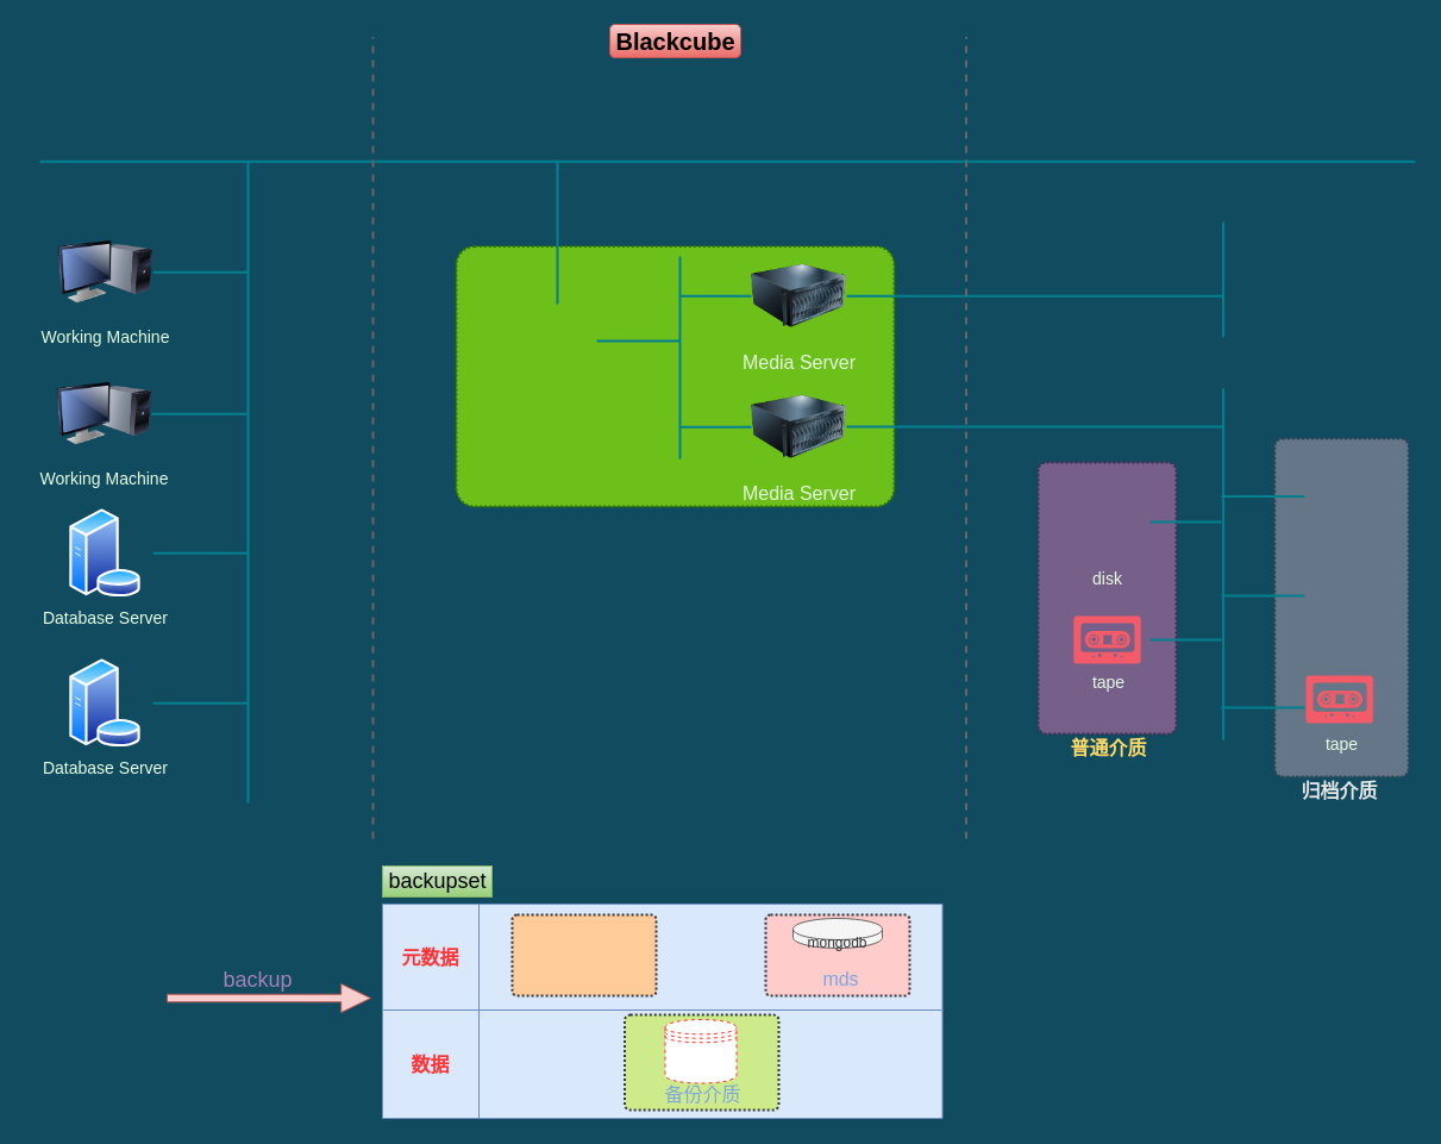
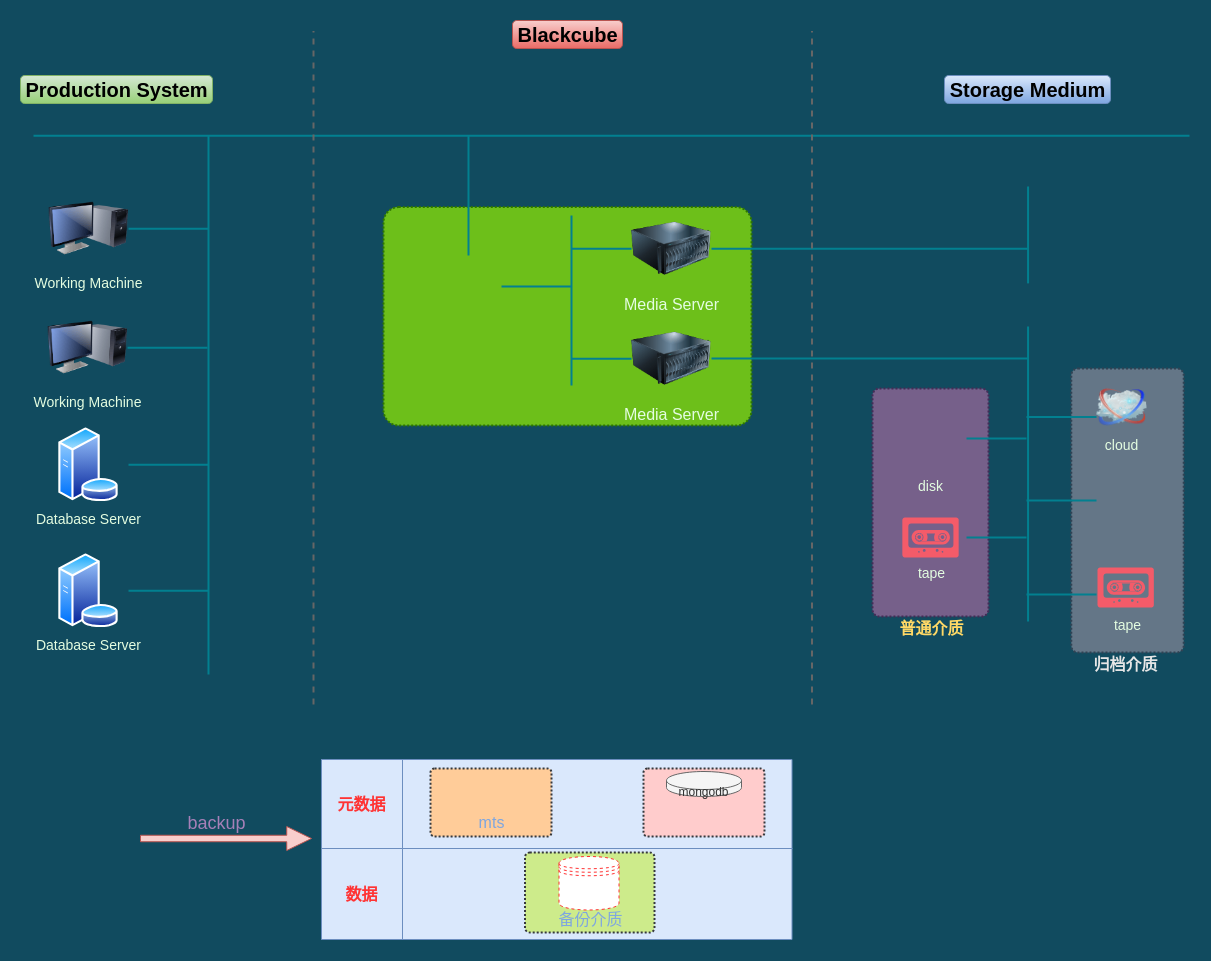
  <mxCell id="0" />
  <mxCell id="1" parent="0" />
  <mxCell id="2" value="" style="rounded=1;whiteSpace=wrap;html=1;labelBackgroundColor=none;fontSize=14;fillColor=#76608a;strokeColor=#432D57;strokeWidth=2;dashed=1;dashPattern=1 1;arcSize=6;fontColor=#ffffff;movable=0;resizable=0;rotatable=0;deletable=0;editable=0;connectable=0;" parent="1" vertex="1"><mxGeometry x="872" y="388" width="116" height="228" as="geometry" /></mxCell>
  <mxCell id="3" value="" style="rounded=1;whiteSpace=wrap;html=1;labelBackgroundColor=none;fontSize=14;fillColor=#647687;fontColor=#ffffff;strokeColor=#314354;strokeWidth=2;dashed=1;dashPattern=1 1;arcSize=6;movable=0;resizable=0;rotatable=0;deletable=0;editable=0;connectable=0;" parent="1" vertex="1"><mxGeometry x="1070.8" y="368" width="112.41" height="284" as="geometry" /></mxCell>
  <mxCell id="4" value="" style="rounded=1;whiteSpace=wrap;html=1;labelBackgroundColor=none;fontSize=14;strokeWidth=2;dashed=1;dashPattern=1 1;arcSize=7;movable=0;resizable=0;rotatable=0;deletable=0;editable=0;connectable=0;fillColor=#6DBF1A;strokeColor=#2D7600;fontColor=#ffffff;" parent="1" vertex="1"><mxGeometry x="383" y="206.62" width="368" height="218.38" as="geometry" /></mxCell>
  <mxCell id="5" value="" style="line;strokeWidth=2;html=1;rounded=1;labelBackgroundColor=#114B5F;fillColor=#F45B69;strokeColor=#028090;fontColor=#E4FDE1;movable=0;resizable=0;rotatable=0;deletable=0;editable=0;connectable=0;" parent="1" vertex="1"><mxGeometry x="33" y="122" width="1156" height="26.25" as="geometry" /></mxCell>
  <mxCell id="6" value="" style="line;strokeWidth=2;direction=north;html=1;rounded=1;labelBackgroundColor=#114B5F;fillColor=#F45B69;strokeColor=#028090;fontColor=#E4FDE1;movable=0;resizable=0;rotatable=0;deletable=0;editable=0;connectable=0;" parent="1" vertex="1"><mxGeometry x="203" y="135" width="10" height="539" as="geometry" /></mxCell>
  <mxCell id="7" value="" style="line;strokeWidth=2;html=1;rounded=1;labelBackgroundColor=#114B5F;fillColor=#F45B69;strokeColor=#028090;fontColor=#E4FDE1;movable=0;resizable=0;rotatable=0;deletable=0;editable=0;connectable=0;" parent="1" vertex="1"><mxGeometry x="128" y="215" width="80" height="26.25" as="geometry" /></mxCell>
  <mxCell id="8" value="" style="line;strokeWidth=2;html=1;rounded=1;labelBackgroundColor=#114B5F;fillColor=#F45B69;strokeColor=#028090;fontColor=#E4FDE1;movable=0;resizable=0;rotatable=0;deletable=0;editable=0;connectable=0;" parent="1" vertex="1"><mxGeometry x="128" y="451" width="80" height="26.25" as="geometry" /></mxCell>
  <mxCell id="9" value="&lt;span lang=&quot;en&quot; class=&quot;VIiyi&quot;&gt;Working Machine&lt;/span&gt;" style="image;html=1;image=img/lib/clip_art/computers/Monitor_Tower_128x128.png;fontSize=14;rounded=1;labelBackgroundColor=#114B5F;fillColor=#F45B69;strokeColor=#028090;fontColor=#E4FDE1;movable=0;resizable=0;rotatable=0;deletable=0;editable=0;connectable=0;" parent="1" vertex="1"><mxGeometry x="48" y="188.13" width="80" height="80" as="geometry" /></mxCell>
  <mxCell id="10" value="" style="line;strokeWidth=2;direction=north;html=1;rounded=1;labelBackgroundColor=#114B5F;fillColor=#F45B69;strokeColor=#028090;fontColor=#E4FDE1;movable=0;resizable=0;rotatable=0;deletable=0;editable=0;connectable=0;" parent="1" vertex="1"><mxGeometry x="463" y="135" width="10" height="120" as="geometry" /></mxCell>
  <mxCell id="11" value="" style="line;strokeWidth=2;html=1;rounded=1;labelBackgroundColor=#114B5F;fillColor=#F45B69;strokeColor=#028090;fontColor=#E4FDE1;movable=0;resizable=0;rotatable=0;deletable=0;editable=0;connectable=0;" parent="1" vertex="1"><mxGeometry x="501" y="272.88" width="70" height="26.25" as="geometry" /></mxCell>
  <mxCell id="12" value="" style="line;strokeWidth=2;direction=north;html=1;rounded=1;labelBackgroundColor=#114B5F;fillColor=#F45B69;strokeColor=#028090;fontColor=#E4FDE1;movable=0;resizable=0;rotatable=0;deletable=0;editable=0;connectable=0;" parent="1" vertex="1"><mxGeometry x="566" y="215" width="10" height="170" as="geometry" /></mxCell>
  <mxCell id="13" value="" style="line;strokeWidth=2;html=1;rounded=1;labelBackgroundColor=#114B5F;fillColor=#F45B69;strokeColor=#028090;fontColor=#E4FDE1;movable=0;resizable=0;rotatable=0;deletable=0;editable=0;connectable=0;" parent="1" vertex="1"><mxGeometry x="571" y="235" width="60" height="26.25" as="geometry" /></mxCell>
  <mxCell id="14" value="" style="line;strokeWidth=2;html=1;rounded=1;labelBackgroundColor=#114B5F;fillColor=#F45B69;strokeColor=#028090;fontColor=#E4FDE1;movable=0;resizable=0;rotatable=0;deletable=0;editable=0;connectable=0;" parent="1" vertex="1"><mxGeometry x="571" y="345" width="60" height="26.25" as="geometry" /></mxCell>
  <mxCell id="15" value="Media Server" style="image;html=1;image=img/lib/clip_art/computers/Server_128x128.png;fontSize=16;fontStyle=0;rounded=1;labelBackgroundColor=none;fillColor=#F45B69;strokeColor=#028090;fontColor=#E4FDE1;movable=0;resizable=0;rotatable=0;deletable=0;editable=0;connectable=0;" parent="1" vertex="1"><mxGeometry x="631" y="208.13" width="80" height="80" as="geometry" /></mxCell>
  <mxCell id="16" value="Media Server" style="image;html=1;image=img/lib/clip_art/computers/Server_128x128.png;fontSize=16;fontStyle=0;rounded=1;labelBackgroundColor=none;fillColor=#F45B69;strokeColor=#028090;fontColor=#E4FDE1;movable=0;resizable=0;rotatable=0;deletable=0;editable=0;connectable=0;" parent="1" vertex="1"><mxGeometry x="631" y="318.12" width="80" height="80" as="geometry" /></mxCell>
  <mxCell id="17" value="" style="line;strokeWidth=2;html=1;rounded=1;labelBackgroundColor=#114B5F;fillColor=#F45B69;strokeColor=#028090;fontColor=#E4FDE1;movable=0;resizable=0;rotatable=0;deletable=0;editable=0;connectable=0;" parent="1" vertex="1"><mxGeometry x="711" y="235" width="317" height="26.25" as="geometry" /></mxCell>
  <mxCell id="18" value="" style="line;strokeWidth=2;html=1;rounded=1;labelBackgroundColor=#114B5F;fillColor=#F45B69;strokeColor=#028090;fontColor=#E4FDE1;movable=0;resizable=0;rotatable=0;deletable=0;editable=0;connectable=0;" parent="1" vertex="1"><mxGeometry x="711" y="344.99" width="317" height="26.25" as="geometry" /></mxCell>
  <mxCell id="19" value="" style="line;strokeWidth=2;direction=north;html=1;rounded=1;labelBackgroundColor=#114B5F;fillColor=#F45B69;strokeColor=#028090;fontColor=#E4FDE1;movable=0;resizable=0;rotatable=0;deletable=0;editable=0;connectable=0;" parent="1" vertex="1"><mxGeometry x="1021" y="326" width="13.13" height="295" as="geometry" /></mxCell>
  <mxCell id="20" value="" style="line;strokeWidth=2;direction=north;html=1;rounded=1;labelBackgroundColor=#114B5F;fillColor=#F45B69;strokeColor=#028090;fontColor=#E4FDE1;movable=0;resizable=0;rotatable=0;deletable=0;editable=0;connectable=0;" parent="1" vertex="1"><mxGeometry x="1022.57" y="186" width="10" height="96.87" as="geometry" /></mxCell>
  <mxCell id="21" value="" style="html=1;aspect=fixed;strokeColor=none;shadow=0;align=center;verticalAlign=top;fillColor=#F45B69;shape=mxgraph.gcp2.tape_record;labelBackgroundColor=none;rounded=1;fontColor=#E4FDE1;movable=0;resizable=0;rotatable=0;deletable=0;editable=0;connectable=0;fontSize=14;" parent="1" vertex="1"><mxGeometry x="1097" y="567" width="56.34" height="40" as="geometry" /></mxCell>
  <mxCell id="22" value="tape" style="text;html=1;align=center;verticalAlign=middle;resizable=0;points=[];autosize=1;strokeColor=none;fillColor=none;fontSize=14;rounded=1;fontColor=#E4FDE1;movable=0;rotatable=0;deletable=0;editable=0;connectable=0;" parent="1" vertex="1"><mxGeometry x="1108" y="614" width="38" height="21" as="geometry" /></mxCell>
  <mxCell id="23" value="" style="line;strokeWidth=2;html=1;rounded=1;labelBackgroundColor=#114B5F;fillColor=#F45B69;strokeColor=#028090;fontColor=#E4FDE1;movable=0;resizable=0;rotatable=0;deletable=0;editable=0;connectable=0;" parent="1" vertex="1"><mxGeometry x="1026" y="403.25" width="70" height="26.25" as="geometry" /></mxCell>
  <mxCell id="24" value="" style="line;strokeWidth=2;html=1;rounded=1;labelBackgroundColor=#114B5F;fillColor=#F45B69;strokeColor=#028090;fontColor=#E4FDE1;movable=0;resizable=0;rotatable=0;deletable=0;editable=0;connectable=0;" parent="1" vertex="1"><mxGeometry x="1026" y="486.88" width="70" height="26.25" as="geometry" /></mxCell>
  <mxCell id="25" value="" style="line;strokeWidth=2;html=1;rounded=1;labelBackgroundColor=#114B5F;fillColor=#F45B69;strokeColor=#028090;fontColor=#E4FDE1;movable=0;resizable=0;rotatable=0;deletable=0;editable=0;connectable=0;" parent="1" vertex="1"><mxGeometry x="1026" y="580.75" width="70" height="26.25" as="geometry" /></mxCell>
  <mxCell id="26" value="disk" style="shape=image;html=1;verticalAlign=top;verticalLabelPosition=bottom;labelBackgroundColor=none;imageAspect=0;aspect=fixed;image=https://cdn0.iconfinder.com/data/icons/Hosting_Icons/128/dedicated-server-px-png.png;fontSize=14;rounded=1;fillColor=#F45B69;strokeColor=#028090;fontColor=#E4FDE1;movable=0;resizable=0;rotatable=0;deletable=0;editable=0;connectable=0;" parent="1" vertex="1"><mxGeometry x="895" y="401" width="70" height="70" as="geometry" /></mxCell>
  <mxCell id="27" value="" style="line;strokeWidth=2;html=1;rounded=1;labelBackgroundColor=#114B5F;fillColor=#F45B69;strokeColor=#028090;fontColor=#E4FDE1;movable=0;resizable=0;rotatable=0;deletable=0;editable=0;connectable=0;" parent="1" vertex="1"><mxGeometry x="966" y="424.75" width="60" height="26.25" as="geometry" /></mxCell>
  <mxCell id="28" value="" style="line;strokeWidth=2;html=1;rounded=1;labelBackgroundColor=#114B5F;fillColor=#F45B69;strokeColor=#028090;fontColor=#E4FDE1;movable=0;resizable=0;rotatable=0;deletable=0;editable=0;connectable=0;" parent="1" vertex="1"><mxGeometry x="966" y="523.75" width="60" height="26.25" as="geometry" /></mxCell>
  <mxCell id="29" value="" style="html=1;aspect=fixed;strokeColor=none;shadow=0;align=center;verticalAlign=top;fillColor=#F45B69;shape=mxgraph.gcp2.tape_record;labelBackgroundColor=none;rounded=1;fontColor=#E4FDE1;movable=0;resizable=0;rotatable=0;deletable=0;editable=0;connectable=0;fontSize=14;" parent="1" vertex="1"><mxGeometry x="901.83" y="516.88" width="56.34" height="40" as="geometry" /></mxCell>
  <mxCell id="30" value="tape" style="text;html=1;align=center;verticalAlign=middle;resizable=0;points=[];autosize=1;strokeColor=none;fillColor=none;fontSize=14;rounded=1;fontColor=#E4FDE1;movable=0;rotatable=0;deletable=0;editable=0;connectable=0;" parent="1" vertex="1"><mxGeometry x="912" y="562" width="38" height="21" as="geometry" /></mxCell>
+ <mxCell id="31" value="cloud" style="image;html=1;image=img/lib/clip_art/networking/Cloud_128x128.png;labelBackgroundColor=none;fontSize=14;fontColor=#E4FDE1;strokeColor=#028090;strokeWidth=2;fillColor=none;rounded=1;movable=0;resizable=0;rotatable=0;deletable=0;editable=0;connectable=0;" parent="1" vertex="1"><mxGeometry x="1096" y="384.5" width="50.83" height="45" as="geometry" /></mxCell>
  <mxCell id="32" value="Database Server" style="aspect=fixed;perimeter=ellipsePerimeter;html=1;align=center;shadow=0;dashed=0;spacingTop=3;image;image=img/lib/active_directory/database_server.svg;rounded=0;sketch=0;fontSize=14;labelBackgroundColor=#114B5F;fillColor=#F45B69;strokeColor=#028090;fontColor=#E4FDE1;movable=0;resizable=0;rotatable=0;deletable=0;editable=0;connectable=0;" parent="1" vertex="1"><mxGeometry x="57.71" y="427.19" width="60.57" height="73.87" as="geometry" /></mxCell>
  <mxCell id="33" value="&lt;span lang=&quot;en&quot; class=&quot;VIiyi&quot; style=&quot;font-size: 16px;&quot;&gt;普通介质&lt;/span&gt;" style="text;html=1;align=center;verticalAlign=middle;resizable=0;points=[];autosize=1;strokeColor=none;fillColor=none;fontSize=16;fontColor=#FFD966;rounded=1;fontStyle=1;movable=0;rotatable=0;deletable=0;editable=0;connectable=0;" parent="1" vertex="1"><mxGeometry x="889.5" y="612" width="82" height="31" as="geometry" /></mxCell>
  <mxCell id="34" value="&lt;span lang=&quot;en&quot; class=&quot;VIiyi&quot; style=&quot;font-size: 16px;&quot;&gt;归档介质&lt;/span&gt;" style="text;html=1;align=center;verticalAlign=middle;resizable=0;points=[];autosize=1;strokeColor=none;fillColor=none;fontSize=16;fontColor=#E6E6E6;rounded=1;fontStyle=1;movable=0;rotatable=0;deletable=0;editable=0;connectable=0;" parent="1" vertex="1"><mxGeometry x="1084.17" y="648" width="82" height="31" as="geometry" /></mxCell>
+ <mxCell id="35" value="&lt;span lang=&quot;en&quot; class=&quot;VIiyi&quot; style=&quot;font-size: 20px;&quot;&gt;Production System&lt;/span&gt;" style="text;html=1;align=center;verticalAlign=middle;resizable=0;points=[];autosize=1;strokeColor=#82b366;fillColor=#d5e8d4;fontSize=20;rounded=1;fontStyle=1;gradientColor=#97d077;movable=0;rotatable=0;deletable=0;editable=0;connectable=0;" parent="1" vertex="1"><mxGeometry x="20" y="75" width="192" height="28" as="geometry" /></mxCell>
  <mxCell id="36" value="&lt;span lang=&quot;en&quot; class=&quot;VIiyi&quot; style=&quot;font-size: 20px;&quot;&gt;Blackcube&lt;/span&gt;" style="text;html=1;align=center;verticalAlign=middle;resizable=0;points=[];autosize=1;strokeColor=#b85450;fillColor=#f8cecc;fontSize=20;rounded=1;fontStyle=1;gradientColor=#ea6b66;movable=0;rotatable=0;deletable=0;editable=0;connectable=0;" parent="1" vertex="1"><mxGeometry x="512" y="20" width="110" height="28" as="geometry" /></mxCell>
+ <mxCell id="37" value="&lt;span lang=&quot;en&quot; class=&quot;VIiyi&quot; style=&quot;font-size: 20px;&quot;&gt;Storage Medium&lt;/span&gt;" style="text;html=1;align=center;verticalAlign=middle;resizable=0;points=[];autosize=1;strokeColor=#6c8ebf;fillColor=#dae8fc;fontSize=20;rounded=1;fontStyle=1;gradientColor=#7ea6e0;movable=0;rotatable=0;deletable=0;editable=0;connectable=0;" parent="1" vertex="1"><mxGeometry x="944" y="75" width="166" height="28" as="geometry" /></mxCell>
  <mxCell id="38" value="" style="line;strokeWidth=2;html=1;rounded=1;labelBackgroundColor=#114B5F;fillColor=#F45B69;strokeColor=#028090;fontColor=#E4FDE1;movable=0;resizable=0;rotatable=0;deletable=0;editable=0;connectable=0;" parent="1" vertex="1"><mxGeometry x="128" y="577" width="80" height="26.25" as="geometry" /></mxCell>
  <mxCell id="39" value="Database Server" style="aspect=fixed;perimeter=ellipsePerimeter;html=1;align=center;shadow=0;dashed=0;spacingTop=3;image;image=img/lib/active_directory/database_server.svg;rounded=0;sketch=0;fontSize=14;labelBackgroundColor=#114B5F;fillColor=#F45B69;strokeColor=#028090;fontColor=#E4FDE1;movable=0;resizable=0;rotatable=0;deletable=0;editable=0;connectable=0;" parent="1" vertex="1"><mxGeometry x="57.71" y="553.19" width="60.57" height="73.87" as="geometry" /></mxCell>
  <mxCell id="40" value="" style="line;strokeWidth=2;html=1;rounded=1;labelBackgroundColor=#114B5F;fillColor=#F45B69;strokeColor=#028090;fontColor=#E4FDE1;movable=0;resizable=0;rotatable=0;deletable=0;editable=0;connectable=0;" parent="1" vertex="1"><mxGeometry x="127" y="334" width="80" height="26.25" as="geometry" /></mxCell>
  <mxCell id="41" value="&lt;span lang=&quot;en&quot; class=&quot;VIiyi&quot;&gt;Working Machine&lt;/span&gt;" style="image;html=1;image=img/lib/clip_art/computers/Monitor_Tower_128x128.png;fontSize=14;rounded=1;labelBackgroundColor=#114B5F;fillColor=#F45B69;strokeColor=#028090;fontColor=#E4FDE1;movable=0;resizable=0;rotatable=0;deletable=0;editable=0;connectable=0;" parent="1" vertex="1"><mxGeometry x="47" y="307.13" width="80" height="80" as="geometry" /></mxCell>
  <mxCell id="42" value="" style="html=1;shadow=0;dashed=0;align=center;verticalAlign=middle;shape=mxgraph.arrows2.arrow;dy=0.73;dx=24.77;notch=0;labelBackgroundColor=none;fontSize=16;strokeColor=#b85450;fillColor=#f8cecc;movable=0;resizable=0;rotatable=0;deletable=0;editable=0;connectable=0;" parent="1" vertex="1"><mxGeometry x="140" y="826" width="171" height="24" as="geometry" /></mxCell>
  <mxCell id="43" value="" style="shape=table;startSize=0;container=1;collapsible=0;childLayout=tableLayout;labelBackgroundColor=none;fontSize=16;strokeColor=#6c8ebf;fillColor=#dae8fc;movable=0;resizable=0;rotatable=0;deletable=0;editable=0;connectable=0;" parent="1" vertex="1"><mxGeometry x="321" y="759" width="470.5" height="180" as="geometry" /></mxCell>
  <mxCell id="44" value="" style="shape=tableRow;horizontal=0;startSize=0;swimlaneHead=0;swimlaneBody=0;top=0;left=0;bottom=0;right=0;collapsible=0;dropTarget=0;fillColor=none;points=[[0,0.5],[1,0.5]];portConstraint=eastwest;dashed=1;labelBackgroundColor=none;fontSize=16;fontColor=#7EA6E0;strokeColor=#FF3333;movable=0;resizable=0;rotatable=0;deletable=0;editable=0;connectable=0;" parent="43" vertex="1"><mxGeometry width="470.5" height="89" as="geometry" /></mxCell>
  <mxCell id="45" value="&lt;b&gt;&lt;font color=&quot;#ff3333&quot;&gt;元数据&lt;/font&gt;&lt;/b&gt;" style="shape=partialRectangle;html=1;whiteSpace=wrap;connectable=0;overflow=hidden;fillColor=none;top=0;left=0;bottom=0;right=0;pointerEvents=1;dashed=1;labelBackgroundColor=none;fontSize=16;fontColor=#7EA6E0;strokeColor=#FF3333;movable=0;resizable=0;rotatable=0;deletable=0;editable=0;" parent="44" vertex="1"><mxGeometry width="81" height="89" as="geometry"><mxRectangle width="81" height="89" as="alternateBounds" /></mxGeometry></mxCell>
  <mxCell id="46" value="" style="shape=partialRectangle;html=1;whiteSpace=wrap;connectable=0;overflow=hidden;fillColor=none;top=0;left=0;bottom=0;right=0;pointerEvents=1;dashed=1;labelBackgroundColor=none;fontSize=16;fontColor=#7EA6E0;strokeColor=#FF3333;movable=0;resizable=0;rotatable=0;deletable=0;editable=0;" parent="44" vertex="1"><mxGeometry x="81" width="390" height="89" as="geometry"><mxRectangle width="390" height="89" as="alternateBounds" /></mxGeometry></mxCell>
  <mxCell id="47" value="" style="shape=tableRow;horizontal=0;startSize=0;swimlaneHead=0;swimlaneBody=0;top=0;left=0;bottom=0;right=0;collapsible=0;dropTarget=0;fillColor=none;points=[[0,0.5],[1,0.5]];portConstraint=eastwest;dashed=1;labelBackgroundColor=none;fontSize=16;fontColor=#7EA6E0;strokeColor=#FF3333;movable=0;resizable=0;rotatable=0;deletable=0;editable=0;connectable=0;" parent="43" vertex="1"><mxGeometry y="89" width="470.5" height="91" as="geometry" /></mxCell>
  <mxCell id="48" value="&lt;b&gt;&lt;font color=&quot;#ff3333&quot;&gt;数据&lt;/font&gt;&lt;/b&gt;" style="shape=partialRectangle;html=1;whiteSpace=wrap;connectable=0;overflow=hidden;fillColor=none;top=0;left=0;bottom=0;right=0;pointerEvents=1;dashed=1;labelBackgroundColor=none;fontSize=16;fontColor=#7EA6E0;strokeColor=#FF3333;movable=0;resizable=0;rotatable=0;deletable=0;editable=0;" parent="47" vertex="1"><mxGeometry width="81" height="91" as="geometry"><mxRectangle width="81" height="91" as="alternateBounds" /></mxGeometry></mxCell>
  <mxCell id="49" value="" style="shape=partialRectangle;html=1;whiteSpace=wrap;connectable=0;overflow=hidden;fillColor=none;top=0;left=0;bottom=0;right=0;pointerEvents=1;dashed=1;labelBackgroundColor=none;fontSize=16;fontColor=#7EA6E0;strokeColor=#FF3333;movable=0;resizable=0;rotatable=0;deletable=0;editable=0;" parent="47" vertex="1"><mxGeometry x="81" width="390" height="91" as="geometry"><mxRectangle width="390" height="91" as="alternateBounds" /></mxGeometry></mxCell>
  <mxCell id="50" value="" style="rounded=1;whiteSpace=wrap;html=1;labelBackgroundColor=none;fontSize=14;fillColor=#ffcc99;strokeColor=#36393d;strokeWidth=2;dashed=1;dashPattern=1 1;arcSize=6;movable=0;resizable=0;rotatable=0;deletable=0;editable=0;connectable=0;" parent="1" vertex="1"><mxGeometry x="430" y="768" width="121" height="68" as="geometry" /></mxCell>
- <mxCell id="52" value="backupset" style="text;html=1;align=center;verticalAlign=middle;resizable=0;points=[];autosize=1;strokeColor=#82b366;fillColor=#d5e8d4;gradientColor=#97d077;fontSize=18;movable=0;rotatable=0;deletable=0;editable=0;connectable=0;" parent="1" vertex="1"><mxGeometry x="321" y="727" width="92" height="26" as="geometry" /></mxCell>
+ <mxCell id="51" value="mts" style="text;html=1;align=center;verticalAlign=middle;resizable=0;points=[];autosize=1;strokeColor=none;fillColor=none;fontSize=16;fontColor=#7EA6E0;movable=0;rotatable=0;deletable=0;editable=0;connectable=0;" parent="1" vertex="1"><mxGeometry x="472.5" y="810" width="36" height="23" as="geometry" /></mxCell>
  <mxCell id="53" value="" style="rounded=1;whiteSpace=wrap;html=1;labelBackgroundColor=none;fontSize=14;fillColor=#ffcccc;strokeColor=#36393d;strokeWidth=2;dashed=1;dashPattern=1 1;arcSize=6;movable=0;resizable=0;rotatable=0;deletable=0;editable=0;connectable=0;" parent="1" vertex="1"><mxGeometry x="643" y="768" width="121" height="68" as="geometry" /></mxCell>
  <mxCell id="54" value="&lt;font style=&quot;font-size: 12px;&quot;&gt;mongodb&lt;/font&gt;" style="shape=cylinder3;whiteSpace=wrap;html=1;boundedLbl=1;backgroundOutline=1;size=9.0;fontSize=14;fillColor=#f5f5f5;strokeColor=#666666;fontColor=#333333;movable=0;resizable=0;rotatable=0;deletable=0;editable=0;connectable=0;" parent="1" vertex="1"><mxGeometry x="666" y="771" width="75" height="25" as="geometry" /></mxCell>
- <mxCell id="55" value="mds" style="text;html=1;align=center;verticalAlign=middle;resizable=0;points=[];autosize=1;strokeColor=none;fillColor=none;fontSize=16;fontColor=#7EA6E0;movable=0;rotatable=0;deletable=0;editable=0;connectable=0;" parent="1" vertex="1"><mxGeometry x="686" y="810" width="40" height="23" as="geometry" /></mxCell>
  <mxCell id="56" value="" style="rounded=1;whiteSpace=wrap;html=1;labelBackgroundColor=none;fontSize=14;fillColor=#cdeb8b;strokeColor=#36393d;strokeWidth=2;dashed=1;dashPattern=1 1;arcSize=6;movable=0;resizable=0;rotatable=0;deletable=0;editable=0;connectable=0;" parent="1" vertex="1"><mxGeometry x="524.5" y="852" width="129.5" height="80" as="geometry" /></mxCell>
  <mxCell id="57" value="" style="shape=datastore;whiteSpace=wrap;html=1;dashed=1;labelBackgroundColor=none;fontSize=16;fontColor=#7EA6E0;strokeColor=#FF3333;movable=0;resizable=0;rotatable=0;deletable=0;editable=0;connectable=0;" parent="1" vertex="1"><mxGeometry x="558.5" y="856" width="60" height="53.5" as="geometry" /></mxCell>
  <mxCell id="58" value="备份介质" style="text;html=1;align=center;verticalAlign=middle;resizable=0;points=[];autosize=1;strokeColor=none;fillColor=none;fontSize=16;fontColor=#7EA6E0;movable=0;rotatable=0;deletable=0;editable=0;connectable=0;" parent="1" vertex="1"><mxGeometry x="548.75" y="903" width="82" height="31" as="geometry" /></mxCell>
  <mxCell id="59" value="backup" style="text;html=1;align=center;verticalAlign=middle;resizable=0;points=[];autosize=1;strokeColor=none;fillColor=none;fontSize=18;fontColor=#A680B8;movable=0;rotatable=0;deletable=0;editable=0;connectable=0;" parent="1" vertex="1"><mxGeometry x="182" y="810" width="68" height="26" as="geometry" /></mxCell>
  <mxCell id="60" value="" style="line;strokeWidth=2;direction=north;html=1;rounded=1;labelBackgroundColor=#114B5F;fillColor=#f5f5f5;strokeColor=#666666;fontColor=#333333;movable=0;resizable=0;rotatable=0;deletable=0;editable=0;connectable=0;dashed=1;" parent="1" vertex="1"><mxGeometry x="308" y="30.5" width="10" height="673.5" as="geometry" /></mxCell>
  <mxCell id="61" value="" style="line;strokeWidth=2;direction=north;html=1;rounded=1;labelBackgroundColor=#114B5F;fillColor=#f5f5f5;strokeColor=#666666;movable=0;resizable=0;rotatable=0;deletable=0;editable=0;connectable=0;dashed=1;fontColor=#333333;" parent="1" vertex="1"><mxGeometry x="788" y="30.5" width="47" height="673.5" as="geometry" /></mxCell>
